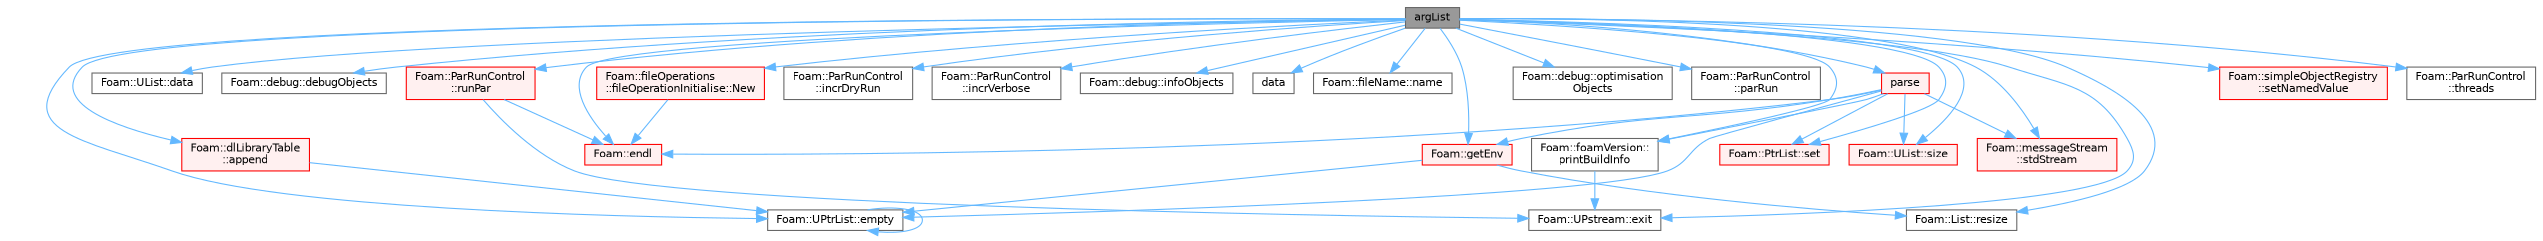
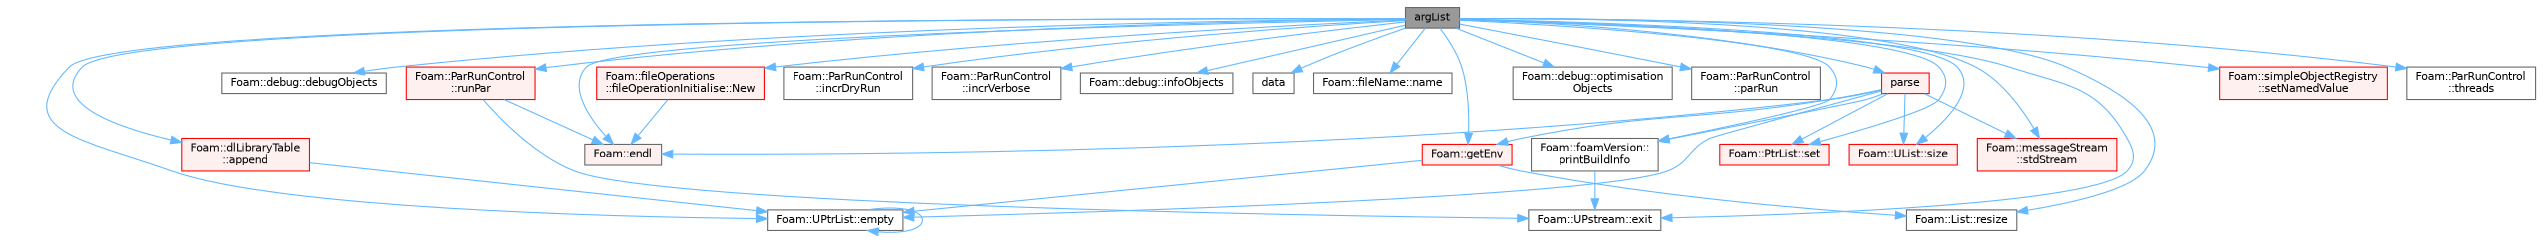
  digraph {
    rankdir=TB
    node [color=grey40 fillcolor=white fontname=Helvetica fontsize=10 shape=box style=filled]
    edge [color=steelblue1 fontname=Helvetica fontsize=10 labelfontname=Helvetica labelfontsize=10 style=solid]
    n1 [color=gray40 fillcolor=grey60 fontcolor=black height=0.2 label=argList width=0.4]
    n2 [color=red fillcolor="#FFF0F0" height=0.2 label="Foam::dlLibraryTable\l::append" width=0.4]
    n3 [height=0.2 label="Foam::UPtrList::empty" width=0.4]
-   n4 [height=0.2 label="Foam::UList::data" width=0.4]
    n5 [height=0.2 label="Foam::debug::debugObjects" width=0.4]
-   n6 [color=red fillcolor="#FFF0F0" height=0.2 label="Foam::endl" width=0.4]
+   n6 [fillcolor="#FFF0F0" height=0.2 label="Foam::endl" width=0.4]
    n7 [height=0.2 label="Foam::UPstream::exit" width=0.4]
    n8 [color=red fillcolor="#FFF0F0" height=0.2 label="Foam::getEnv" width=0.4]
    n9 [height=0.2 label="Foam::ParRunControl\l::incrDryRun" width=0.4]
    n10 [height=0.2 label="Foam::ParRunControl\l::incrVerbose" width=0.4]
    n11 [height=0.2 label="Foam::debug::infoObjects" width=0.4]
    n12 [height=0.2 label=data width=0.4]
    n13 [height=0.2 label="Foam::fileName::name" width=0.4]
    n14 [color=red fillcolor="#FFF0F0" height=0.2 label="Foam::fileOperations\l::fileOperationInitialise::New" width=0.4]
    n15 [height=0.2 label="Foam::debug::optimisation\lObjects" width=0.4]
    n16 [height=0.2 label="Foam::ParRunControl\l::parRun" width=0.4]
    n17 [color=red fillcolor="#FFF0F0" height=0.2 label=parse width=0.4]
    n18 [height=0.2 label="Foam::foamVersion::\lprintBuildInfo" width=0.4]
    n19 [height=0.2 label="Foam::List::resize" width=0.4]
    n20 [color=red fillcolor="#FFF0F0" height=0.2 label="Foam::PtrList::set" width=0.4]
    n21 [color=red fillcolor="#FFF0F0" height=0.2 label="Foam::UList::size" width=0.4]
    n22 [color=red fillcolor="#FFF0F0" height=0.2 label="Foam::messageStream\l::stdStream" width=0.4]
    n23 [color=red fillcolor="#FFF0F0" height=0.2 label="Foam::ParRunControl\l::runPar" width=0.4]
    n24 [color=red fillcolor="#FFF0F0" height=0.2 label="Foam::simpleObjectRegistry\l::setNamedValue" width=0.4]
    n25 [height=0.2 label="Foam::ParRunControl\l::threads" width=0.4]
    n1 -> n2
    n1 -> n3
-   n1 -> n4
    n1 -> n5
    n1 -> n6
    n1 -> n7
    n1 -> n8
    n1 -> n9
    n1 -> n10
    n1 -> n11
    n1 -> n12
    n1 -> n13
    n1 -> n14
    n1 -> n15
    n1 -> n16
    n1 -> n17
    n1 -> n18
    n1 -> n19
    n1 -> n20
    n1 -> n21
    n1 -> n22
    n1 -> n23
    n1 -> n24
    n1 -> n25
    n2 -> n3
    n3 -> n3
    n8 -> n3
    n8 -> n19
    n14 -> n6
    n17 -> n3
    n17 -> n6
    n17 -> n8
    n17 -> n18
    n17 -> n20
    n17 -> n21
    n17 -> n22
    n18 -> n7
    n23 -> n6
    n23 -> n7
  }
